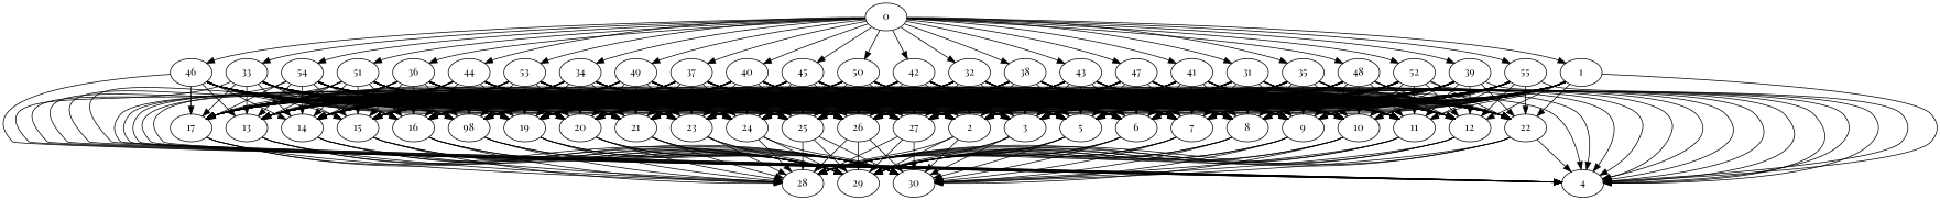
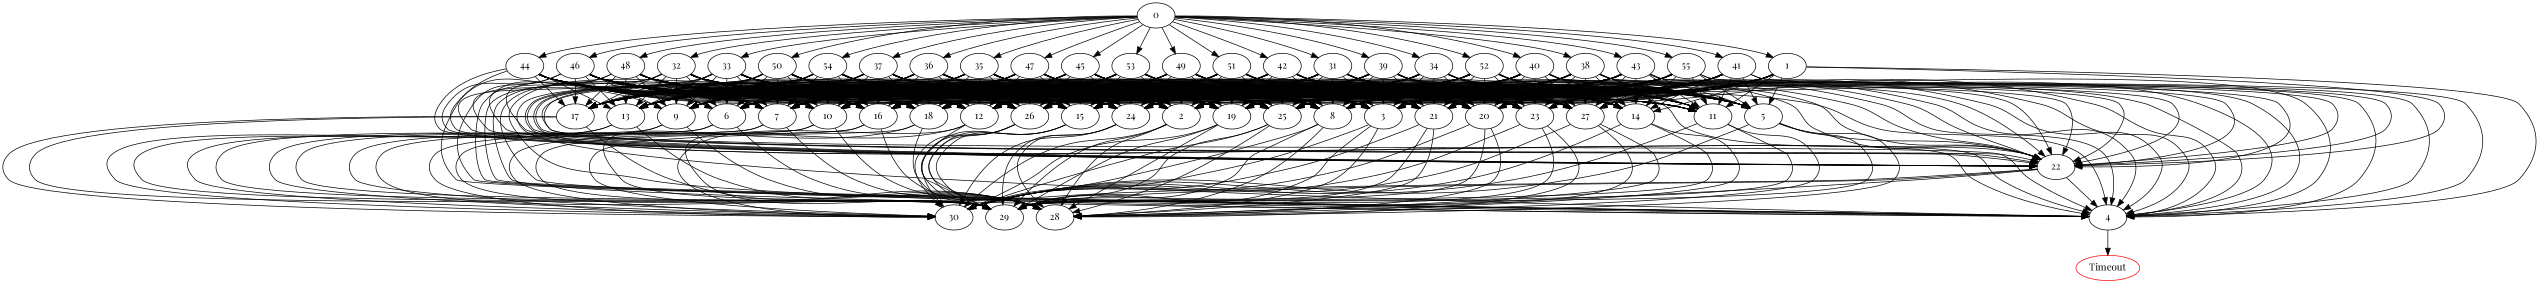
  digraph {
    fontname="Playfair Display"
    node [fontname="Playfair Display"]
    edge [fontname="Playfair Display"]
    0
    1
    31
    32
    33
    34
    35
    36
    37
    38
    39
    40
    41
    42
    43
    44
    45
    46
    47
    48
    49
    50
    51
    52
    53
    54
    55
    2
    3
    4
    5
    6
    7
    8
    9
    10
    11
    12
    13
    14
    15
    16
-   18 [label=98]
+   18
    19
    20
    21
    22
    23
    24
    25
    26
    27
    17
    28
    29
    30
+   Timeout [color=red]
    0 -> 1
    0 -> 31
    0 -> 32
    0 -> 33
    0 -> 34
    0 -> 35
    0 -> 36
    0 -> 37
    0 -> 38
    0 -> 39
    0 -> 40
    0 -> 41
    0 -> 42
    0 -> 43
    0 -> 44
    0 -> 45
    0 -> 46
    0 -> 47
    0 -> 48
    0 -> 49
    0 -> 50
    0 -> 51
    0 -> 52
    0 -> 53
    0 -> 54
    0 -> 55
    1 -> 2
    1 -> 3
    1 -> 4
    1 -> 5
    1 -> 6
    1 -> 7
    1 -> 8
    1 -> 9
    1 -> 10
    1 -> 11
    1 -> 12
    1 -> 13
    1 -> 14
    1 -> 15
    1 -> 16
    1 -> 18
    1 -> 19
    1 -> 20
    1 -> 21
    1 -> 22
    1 -> 23
    1 -> 24
    1 -> 25
    1 -> 26
    1 -> 27
    31 -> 2
    31 -> 3
    31 -> 4
    31 -> 5
    31 -> 6
    31 -> 7
    31 -> 8
    31 -> 9
    31 -> 10
    31 -> 11
    31 -> 12
    31 -> 13
    31 -> 14
    31 -> 15
    31 -> 16
    31 -> 18
    31 -> 19
    31 -> 20
    31 -> 21
    31 -> 22
    31 -> 23
    31 -> 24
    31 -> 25
    31 -> 26
    31 -> 27
    31 -> 17
    32 -> 2
    32 -> 3
    32 -> 4
    32 -> 5
    32 -> 6
    32 -> 7
    32 -> 8
    32 -> 9
    32 -> 10
    32 -> 11
    32 -> 12
    32 -> 13
    32 -> 14
    32 -> 15
    32 -> 16
    32 -> 18
    32 -> 19
    32 -> 20
    32 -> 21
    32 -> 22
    32 -> 23
    32 -> 24
    32 -> 25
    32 -> 26
    32 -> 27
    32 -> 17
    33 -> 2
    33 -> 3
    33 -> 4
    33 -> 5
    33 -> 6
    33 -> 7
    33 -> 8
    33 -> 9
    33 -> 10
    33 -> 11
    33 -> 12
    33 -> 13
    33 -> 14
    33 -> 15
    33 -> 16
    33 -> 18
    33 -> 19
    33 -> 20
    33 -> 21
    33 -> 22
    33 -> 23
    33 -> 24
    33 -> 25
    33 -> 26
    33 -> 27
    33 -> 17
    34 -> 2
    34 -> 3
    34 -> 4
    34 -> 5
    34 -> 6
    34 -> 7
    34 -> 8
    34 -> 9
    34 -> 10
    34 -> 11
    34 -> 12
    34 -> 13
    34 -> 14
    34 -> 15
    34 -> 16
    34 -> 18
    34 -> 19
    34 -> 20
    34 -> 21
    34 -> 22
    34 -> 23
    34 -> 24
    34 -> 25
    34 -> 26
    34 -> 27
    34 -> 17
    35 -> 2
    35 -> 3
    35 -> 4
    35 -> 5
    35 -> 6
    35 -> 7
    35 -> 8
    35 -> 9
    35 -> 10
    35 -> 11
    35 -> 12
    35 -> 13
    35 -> 14
    35 -> 15
    35 -> 16
    35 -> 18
    35 -> 19
    35 -> 20
    35 -> 21
    35 -> 22
    35 -> 23
    35 -> 24
    35 -> 25
    35 -> 26
    35 -> 27
    35 -> 17
    36 -> 2
    36 -> 3
    36 -> 4
    36 -> 5
    36 -> 6
    36 -> 7
    36 -> 8
    36 -> 9
    36 -> 10
    36 -> 11
    36 -> 12
    36 -> 13
    36 -> 14
    36 -> 15
    36 -> 16
    36 -> 18
    36 -> 19
    36 -> 20
    36 -> 21
    36 -> 22
    36 -> 23
    36 -> 24
    36 -> 25
    36 -> 26
    36 -> 27
    36 -> 17
    37 -> 2
    37 -> 3
    37 -> 4
    37 -> 5
    37 -> 6
    37 -> 7
    37 -> 8
    37 -> 9
    37 -> 10
    37 -> 11
    37 -> 12
    37 -> 13
    37 -> 14
    37 -> 15
    37 -> 16
    37 -> 18
    37 -> 19
    37 -> 20
    37 -> 21
    37 -> 22
    37 -> 23
    37 -> 24
    37 -> 25
    37 -> 26
    37 -> 27
    37 -> 17
    38 -> 2
    38 -> 3
    38 -> 4
    38 -> 5
    38 -> 6
    38 -> 7
    38 -> 8
    38 -> 9
    38 -> 10
    38 -> 11
    38 -> 12
    38 -> 13
    38 -> 14
    38 -> 15
    38 -> 16
    38 -> 18
    38 -> 19
    38 -> 20
    38 -> 21
    38 -> 22
    38 -> 23
    38 -> 24
    38 -> 25
    38 -> 26
    38 -> 27
    38 -> 17
    39 -> 2
    39 -> 3
    39 -> 4
    39 -> 5
    39 -> 6
    39 -> 7
    39 -> 8
    39 -> 9
    39 -> 10
    39 -> 11
    39 -> 12
    39 -> 13
    39 -> 14
    39 -> 15
    39 -> 16
    39 -> 18
    39 -> 19
    39 -> 20
    39 -> 21
    39 -> 22
    39 -> 23
    39 -> 24
    39 -> 25
    39 -> 26
    39 -> 27
    39 -> 17
    40 -> 2
    40 -> 3
    40 -> 4
    40 -> 5
    40 -> 6
    40 -> 7
    40 -> 8
    40 -> 9
    40 -> 10
    40 -> 11
    40 -> 12
    40 -> 13
    40 -> 14
    40 -> 15
    40 -> 16
    40 -> 18
    40 -> 19
    40 -> 20
    40 -> 21
    40 -> 22
    40 -> 23
    40 -> 24
    40 -> 25
    40 -> 26
    40 -> 27
    40 -> 17
    41 -> 2
    41 -> 3
    41 -> 4
    41 -> 5
    41 -> 6
    41 -> 7
    41 -> 8
    41 -> 9
    41 -> 10
    41 -> 11
    41 -> 12
    41 -> 13
    41 -> 14
    41 -> 15
    41 -> 16
    41 -> 18
    41 -> 19
    41 -> 20
    41 -> 21
    41 -> 22
    41 -> 23
    41 -> 24
    41 -> 25
    41 -> 26
    41 -> 27
    41 -> 17
    42 -> 2
    42 -> 3
    42 -> 4
    42 -> 5
    42 -> 6
    42 -> 7
    42 -> 8
    42 -> 9
    42 -> 10
    42 -> 11
    42 -> 12
    42 -> 13
    42 -> 14
    42 -> 15
    42 -> 16
    42 -> 18
    42 -> 19
    42 -> 20
    42 -> 21
    42 -> 22
    42 -> 23
    42 -> 24
    42 -> 25
    42 -> 26
    42 -> 27
    42 -> 17
    43 -> 2
    43 -> 3
    43 -> 4
    43 -> 5
    43 -> 6
    43 -> 7
    43 -> 8
    43 -> 9
    43 -> 10
    43 -> 11
    43 -> 12
    43 -> 13
    43 -> 14
    43 -> 15
    43 -> 16
    43 -> 18
    43 -> 19
    43 -> 20
    43 -> 21
    43 -> 22
    43 -> 23
    43 -> 24
    43 -> 25
    43 -> 26
    43 -> 27
    43 -> 17
    44 -> 2
    44 -> 3
    44 -> 4
    44 -> 5
    44 -> 6
    44 -> 7
    44 -> 8
    44 -> 9
    44 -> 10
    44 -> 11
    44 -> 12
    44 -> 13
    44 -> 14
    44 -> 15
    44 -> 16
    44 -> 18
    44 -> 19
    44 -> 20
    44 -> 21
    44 -> 22
    44 -> 23
    44 -> 24
    44 -> 25
    44 -> 26
    44 -> 27
    44 -> 17
    45 -> 2
    45 -> 3
    45 -> 5
    45 -> 6
    45 -> 7
    45 -> 8
    45 -> 9
    45 -> 10
    45 -> 11
    45 -> 12
    45 -> 13
    45 -> 14
    45 -> 15
    45 -> 16
    45 -> 18
    45 -> 19
    45 -> 20
    45 -> 21
    45 -> 22
    45 -> 23
    45 -> 24
    45 -> 25
    45 -> 26
    45 -> 27
    45 -> 17
    46 -> 2
    46 -> 3
    46 -> 4
    46 -> 5
    46 -> 6
    46 -> 7
    46 -> 8
    46 -> 9
    46 -> 10
    46 -> 11
    46 -> 12
    46 -> 13
    46 -> 14
    46 -> 15
    46 -> 16
    46 -> 18
    46 -> 19
    46 -> 20
    46 -> 21
    46 -> 22
    46 -> 23
    46 -> 24
    46 -> 25
    46 -> 26
    46 -> 27
    46 -> 17
    47 -> 2
    47 -> 3
    47 -> 4
    47 -> 5
    47 -> 6
    47 -> 7
    47 -> 8
    47 -> 9
    47 -> 10
    47 -> 11
    47 -> 12
    47 -> 13
    47 -> 14
    47 -> 15
    47 -> 16
    47 -> 18
    47 -> 19
    47 -> 20
    47 -> 21
-   47 -> 22
+   5 -> 22
    47 -> 23
    47 -> 24
    47 -> 25
    47 -> 26
    47 -> 27
    47 -> 17
    48 -> 2
    48 -> 3
    48 -> 4
    48 -> 5
    48 -> 6
    48 -> 7
    48 -> 8
    48 -> 9
    48 -> 10
    48 -> 11
    48 -> 12
    48 -> 13
    48 -> 14
    48 -> 15
    48 -> 16
    48 -> 18
    48 -> 19
    48 -> 20
    48 -> 21
    48 -> 22
    48 -> 23
    48 -> 24
    48 -> 25
    48 -> 26
    48 -> 27
    48 -> 17
    49 -> 2
    49 -> 3
    49 -> 4
    49 -> 5
    49 -> 6
    49 -> 7
    49 -> 8
    49 -> 9
    49 -> 10
    49 -> 11
    49 -> 12
    49 -> 13
    49 -> 14
    49 -> 15
    49 -> 16
    49 -> 18
    49 -> 19
    49 -> 20
    49 -> 21
    49 -> 22
    49 -> 23
    49 -> 24
    49 -> 25
    49 -> 26
    49 -> 27
    49 -> 17
    50 -> 2
    50 -> 3
    50 -> 4
    50 -> 5
    50 -> 6
    50 -> 7
    50 -> 8
    50 -> 9
    50 -> 10
    50 -> 11
    50 -> 12
    50 -> 13
    50 -> 14
    50 -> 15
    50 -> 16
    50 -> 18
    50 -> 19
    50 -> 20
    50 -> 21
    50 -> 22
    50 -> 23
    50 -> 24
    50 -> 25
    50 -> 26
    50 -> 27
    50 -> 17
    51 -> 2
    51 -> 3
    51 -> 4
    51 -> 5
    51 -> 6
    51 -> 7
    51 -> 8
    51 -> 9
    51 -> 10
    51 -> 11
    51 -> 12
    51 -> 13
    51 -> 14
    51 -> 15
    51 -> 16
    51 -> 18
    51 -> 19
    51 -> 20
    51 -> 21
    51 -> 22
    51 -> 23
    51 -> 24
    51 -> 25
    51 -> 26
    51 -> 27
    51 -> 17
    52 -> 2
    52 -> 3
    52 -> 4
    52 -> 5
    52 -> 6
    52 -> 7
    52 -> 8
    52 -> 9
    52 -> 10
    52 -> 11
    52 -> 12
    52 -> 13
    52 -> 14
    52 -> 15
    52 -> 16
    52 -> 18
    52 -> 19
    52 -> 20
    52 -> 21
    52 -> 22
    52 -> 23
    52 -> 24
    52 -> 25
    52 -> 26
    52 -> 27
    52 -> 17
    53 -> 2
    53 -> 3
    53 -> 4
    53 -> 5
    53 -> 6
    53 -> 7
    53 -> 8
    53 -> 9
    53 -> 10
    53 -> 11
    53 -> 12
    53 -> 13
    53 -> 14
    53 -> 15
    53 -> 16
    53 -> 18
    53 -> 19
    53 -> 20
    53 -> 21
    53 -> 22
    53 -> 23
    53 -> 24
    53 -> 25
    53 -> 26
    53 -> 27
    53 -> 17
    54 -> 2
    54 -> 3
    54 -> 4
    54 -> 5
    54 -> 6
    54 -> 7
    54 -> 8
    54 -> 9
    54 -> 10
    54 -> 11
    54 -> 12
    54 -> 13
    54 -> 14
    54 -> 15
    54 -> 16
    54 -> 18
    54 -> 19
    54 -> 20
    54 -> 21
    54 -> 22
    54 -> 23
    54 -> 24
    54 -> 25
    54 -> 26
    54 -> 27
    54 -> 17
    55 -> 2
    55 -> 3
    55 -> 4
    55 -> 5
    55 -> 6
    55 -> 7
    55 -> 8
    55 -> 9
    55 -> 10
    55 -> 11
    55 -> 12
    55 -> 13
    55 -> 14
    55 -> 15
    55 -> 16
    55 -> 18
    55 -> 19
    55 -> 20
    55 -> 21
    55 -> 22
    55 -> 23
    55 -> 24
    55 -> 25
    55 -> 26
    55 -> 27
    55 -> 17
    2 -> 28
    2 -> 29
    2 -> 30
    3 -> 28
    3 -> 29
    3 -> 30
+   4 -> Timeout
    5 -> 28
    5 -> 29
    5 -> 30
    6 -> 28
    6 -> 29
    6 -> 30
    7 -> 28
    7 -> 29
    7 -> 30
    8 -> 28
    8 -> 29
    8 -> 30
    9 -> 28
    9 -> 29
    9 -> 30
    10 -> 28
    10 -> 29
    10 -> 30
    11 -> 28
    11 -> 29
    11 -> 30
    12 -> 28
    12 -> 29
    12 -> 30
    13 -> 28
    13 -> 29
    13 -> 30
    14 -> 28
    14 -> 29
    14 -> 30
    15 -> 28
    15 -> 29
    15 -> 30
    16 -> 28
    16 -> 29
    16 -> 30
    18 -> 28
    18 -> 29
    18 -> 30
    19 -> 28
    19 -> 29
    19 -> 30
    20 -> 28
    20 -> 29
    20 -> 30
    21 -> 28
    21 -> 29
    21 -> 30
    22 -> 4
    22 -> 28
    22 -> 29
    22 -> 30
    23 -> 28
    23 -> 29
    23 -> 30
    24 -> 28
    24 -> 29
    24 -> 30
    25 -> 28
    25 -> 29
    25 -> 30
    26 -> 28
    26 -> 29
    26 -> 30
    27 -> 28
    27 -> 29
    27 -> 30
    17 -> 28
    17 -> 29
    17 -> 30
  }
